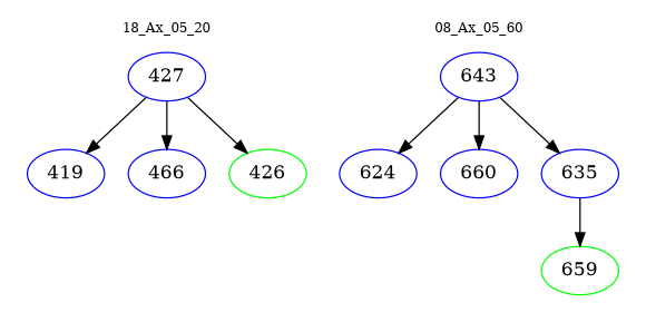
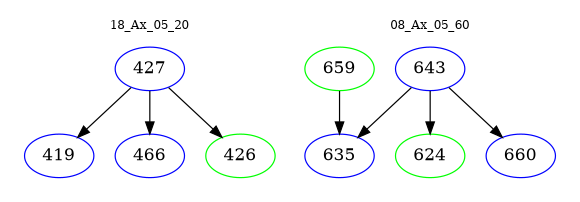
  digraph {
    node [color=blue]
    edge [color=black]
    n1 [label=427]
    n2 [label=419]
    n3 [label=466]
    n4 [color=green label=426]
    n5 [label=643]
-   n6 [label=624]
+   n6 [color=green label=624]
    n7 [label=660]
    n8 [label=635]
    n9 [color=green label=659]
    subgraph cluster_1 {
      color=white
      fontsize=10
      label="18_Ax_05_20"
      n1
      n2
      n3
      n4
    }
    subgraph cluster_2 {
      color=white
      fontsize=10
      label="08_Ax_05_60"
      n5
      n6
      n7
      n8
      n9
    }
    n1 -> n2
    n1 -> n3
    n1 -> n4
    n5 -> n6
    n5 -> n7
    n5 -> n8
-   n8 -> n9
+   n9 -> n8
  }
